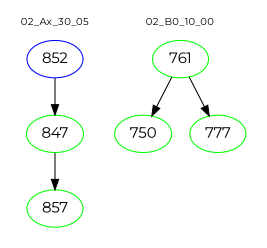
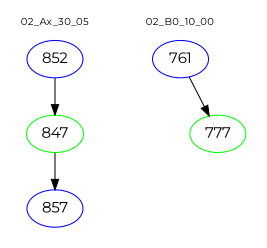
  digraph {
    fontname=Montserrat
    node [color=green fontname=Montserrat]
    edge [color=black fontname=Montserrat]
    n1 [color=blue label=852]
    n2 [label=847]
-   n3 [label=857]
-   n4 [label=761]
-   n5 [label=750]
+   n3 [color=blue label=857]
+   n4 [color=blue label=761]
    n6 [label=777]
    subgraph cluster_1 {
      color=white
      fontsize=10
      label="02_Ax_30_05"
      n1
      n2
      n3
    }
    subgraph cluster_2 {
      color=white
      fontsize=10
      label="02_B0_10_00"
      n4
-     n5
      n6
    }
    n1 -> n2
    n2 -> n3
-   n4 -> n5
    n4 -> n6
  }
